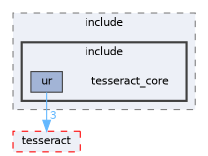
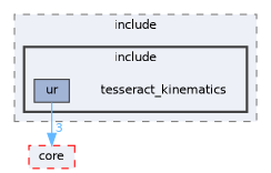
  digraph {
    compound=true
    node [fontname=Helvetica fontsize=10 shape=box]
-   n1 [height=0.2 label=tesseract_core shape=plaintext width=0.4]
+   n1 [height=0.2 label=tesseract_kinematics shape=plaintext width=0.4]
    n2 [color=grey25 fillcolor="#a2b4d6" height=0.2 label=ur style=filled width=0.4]
-   n3 [color=red fillcolor="#edf0f7" height=0.2 label=tesseract style="filled,dashed" width=0.4]
+   n3 [color=red fillcolor="#edf0f7" height=0.2 label=core style="filled,dashed" width=0.4]
    subgraph cluster_1 {
      bgcolor="#edf0f7"
      fontname=Helvetica
      fontsize=10
      label=include
      pencolor=grey50
      style="filled,dashed"
      subgraph cluster_2 {
        bgcolor="#edf0f7"
        fontname=Helvetica
        fontsize=10
        pencolor=grey25
        style="filled,bold"
        n1
        n2
      }
    }
    n2 -> n3 [color=steelblue1 fontcolor=steelblue1 fontname=Helvetica fontsize=10 headlabel=3 labeldistance=1.5 labelfontname=Helvetica labelfontsize=10]
  }
